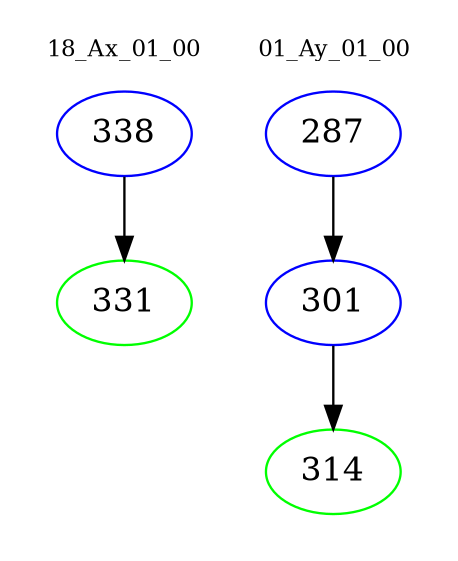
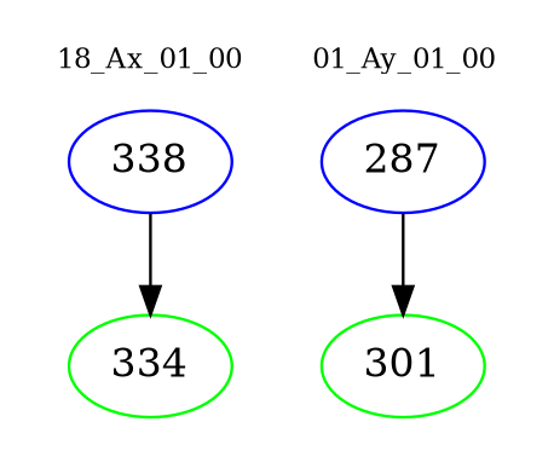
  digraph {
    node [color=blue]
    edge [color=black]
    n1 [label=338]
-   n2 [color=green label=331]
-   n3 [label=301]
+   n2 [color=green label=334]
+   n3 [color=green label=301]
    n4 [label=287]
-   n5 [color=green label=314]
    subgraph cluster_1 {
      color=white
      fontsize=10
      label="18_Ax_01_00"
      n1
      n2
    }
    subgraph cluster_2 {
      color=white
      fontsize=10
      label="01_Ay_01_00"
      n3
      n4
-     n5
    }
    n1 -> n2
-   n3 -> n5
    n4 -> n3
  }
